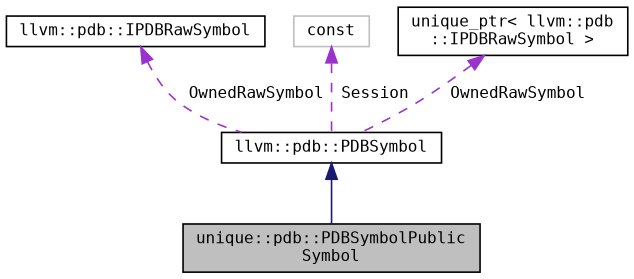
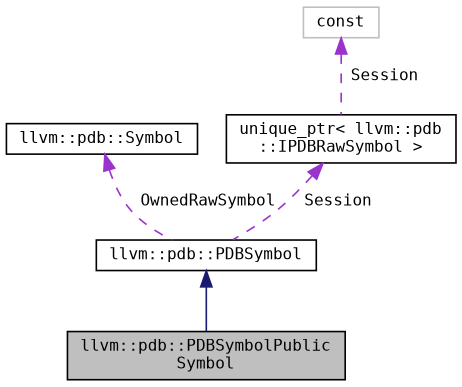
  digraph {
    fontname="DejaVu Sans Mono"
    node [color=black fontname="DejaVu Sans Mono" fontsize=10 shape=record]
    edge [color=darkorchid3 dir=back fontname="DejaVu Sans Mono" fontsize=10 labelfontname=Helvetica labelfontsize=10 style=dashed]
-   n1 [fillcolor=grey75 fontcolor=black height=0.2 label="unique::pdb::PDBSymbolPublic\lSymbol" style=filled width=0.4]
+   n1 [fillcolor=grey75 fontcolor=black height=0.2 label="llvm::pdb::PDBSymbolPublic\lSymbol" style=filled width=0.4]
    n2 [height=0.2 label="llvm::pdb::PDBSymbol" width=0.4]
-   n3 [height=0.2 label="llvm::pdb::IPDBRawSymbol" width=0.4]
+   n3 [height=0.2 label="llvm::pdb::Symbol" width=0.4]
    n4 [color=grey75 height=0.2 label=const width=0.4]
    n5 [height=0.2 label="unique_ptr\< llvm::pdb\l::IPDBRawSymbol \>" width=0.4]
    n2 -> n1 [color=midnightblue style=solid]
    n3 -> n2 [label=" OwnedRawSymbol"]
-   n4 -> n2 [label=" Session"]
-   n5 -> n2 [label=" OwnedRawSymbol"]
+   n4 -> n5 [label=" Session"]
+   n5 -> n2 [label=" Session"]
  }
